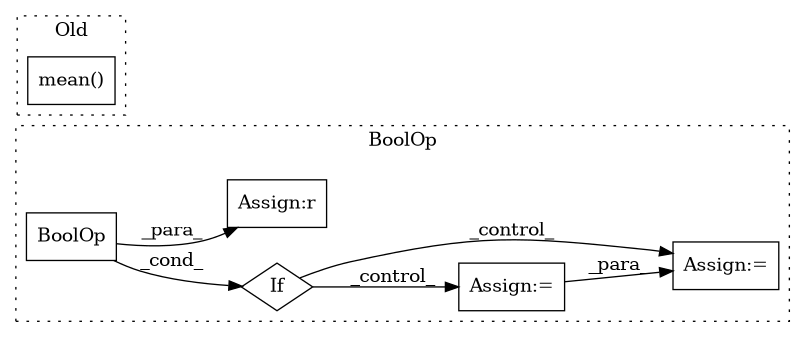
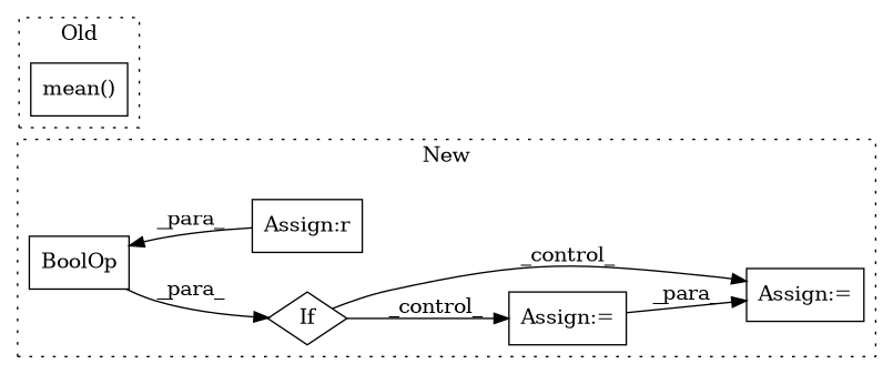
  digraph {
    fontname="DejaVu Serif"
    rankdir=LR
    node [a=68 fontname="DejaVu Serif" l=3 shape=box]
    edge [fontname="DejaVu Serif"]
    n1 [a=72 l=31 label=BoolOp s=4152]
    n2 [a=96 label=If s=4149 shape=diamond]
    n3 [label="Assign:=" s=4204]
    n4 [a=40 l=14 label="Assign:r" s=4169]
    n5 [label="Assign:=" s=4404]
    n6 [a=75 l="11,1" label="mean()" s="4020,4034"]
    subgraph cluster_1 {
-     label=BoolOp
+     label=New
      style=dotted
      n1
      n2
      n3
      n4
      n5
    }
    subgraph cluster_2 {
      label=Old
      style=dotted
      n6
    }
-   n1 -> n2 [label=_cond_]
+   n1 -> n2 [label=_para_]
    n2 -> n3 [label=_control_]
    n2 -> n5 [label=_control_]
    n3 -> n5 [label=_para_]
-   n1 -> n4 [label=_para_]
+   n4 -> n1 [label=_para_]
  }
